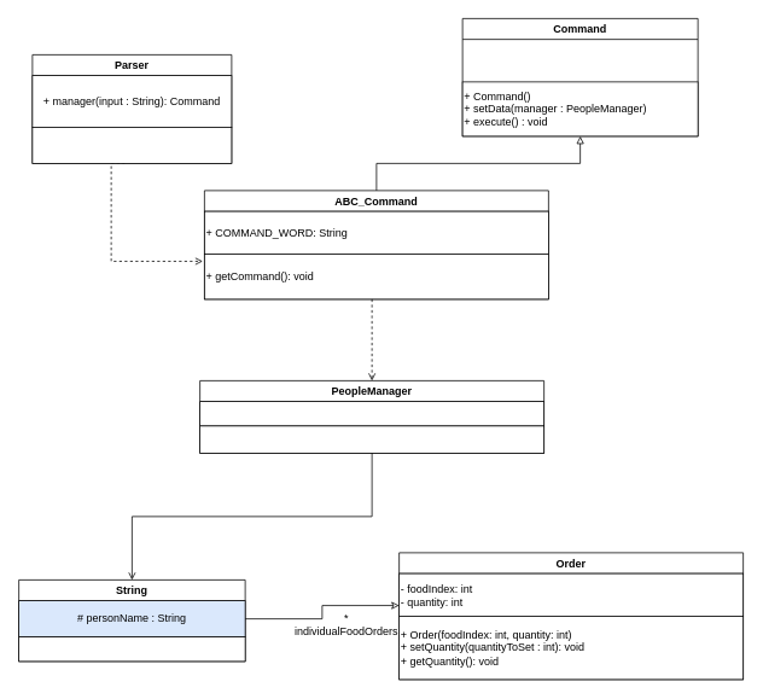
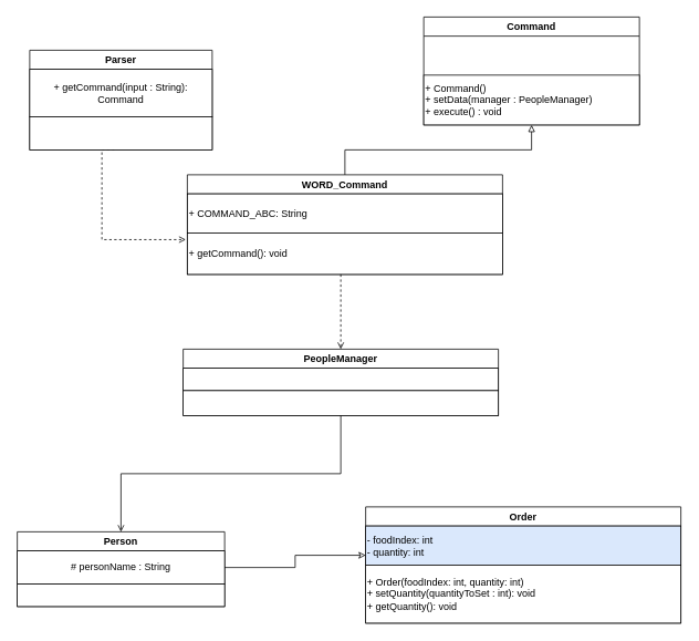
  <mxCell id="0" />
  <mxCell id="1" parent="0" />
  <mxCell id="2" value="Command" style="swimlane;align=center;" parent="1" vertex="1"><mxGeometry x="510" y="20" width="260" height="130" as="geometry" /></mxCell>
  <mxCell id="3" value="+ Command()&lt;br&gt;+ setData(manager : PeopleManager)&lt;br&gt;+ execute() : void" style="rounded=0;whiteSpace=wrap;html=1;align=left;" parent="2" vertex="1"><mxGeometry y="70" width="260" height="60" as="geometry" /></mxCell>
  <mxCell id="4" style="edgeStyle=orthogonalEdgeStyle;rounded=0;orthogonalLoop=1;jettySize=auto;html=1;entryX=0.5;entryY=1;entryDx=0;entryDy=0;endArrow=block;endFill=0;" parent="1" source="5" target="3" edge="1"><mxGeometry relative="1" as="geometry" /></mxCell>
- <mxCell id="5" value="ABC_Command" style="swimlane;align=center;" parent="1" vertex="1"><mxGeometry x="225" y="210" width="380" height="120" as="geometry" /></mxCell>
- <mxCell id="6" value="+ COMMAND_WORD: String" style="rounded=0;whiteSpace=wrap;html=1;align=left;" parent="5" vertex="1"><mxGeometry y="23" width="380" height="47" as="geometry" /></mxCell>
+ <mxCell id="5" value="WORD_Command" style="swimlane;align=center;" parent="1" vertex="1"><mxGeometry x="225" y="210" width="380" height="120" as="geometry" /></mxCell>
+ <mxCell id="6" value="+ COMMAND_ABC: String" style="rounded=0;whiteSpace=wrap;html=1;align=left;" parent="5" vertex="1"><mxGeometry y="23" width="380" height="47" as="geometry" /></mxCell>
  <mxCell id="7" value="+ getCommand(): void&lt;br&gt;" style="rounded=0;whiteSpace=wrap;html=1;align=left;" parent="5" vertex="1"><mxGeometry y="70" width="380" height="50" as="geometry" /></mxCell>
  <mxCell id="8" value="PeopleManager" style="swimlane;align=center;" parent="1" vertex="1"><mxGeometry x="220" y="420" width="380" height="80" as="geometry" /></mxCell>
  <mxCell id="9" value="" style="rounded=0;whiteSpace=wrap;html=1;align=left;" parent="8" vertex="1"><mxGeometry y="23" width="380" height="27" as="geometry" /></mxCell>
  <mxCell id="10" value="" style="rounded=0;whiteSpace=wrap;html=1;align=left;" parent="8" vertex="1"><mxGeometry y="50" width="380" height="30" as="geometry" /></mxCell>
  <mxCell id="11" value="Order" style="swimlane;align=center;" parent="1" vertex="1"><mxGeometry x="440" y="610" width="380" height="140" as="geometry" /></mxCell>
- <mxCell id="12" value="- foodIndex: int&lt;br&gt;- quantity: int" style="rounded=0;whiteSpace=wrap;html=1;align=left;" parent="11" vertex="1"><mxGeometry y="23" width="380" height="47" as="geometry" /></mxCell>
+ <mxCell id="12" value="- foodIndex: int&lt;br&gt;- quantity: int" style="rounded=0;whiteSpace=wrap;html=1;align=left;fillColor=#dae8fc;" parent="11" vertex="1"><mxGeometry y="23" width="380" height="47" as="geometry" /></mxCell>
  <mxCell id="13" value="+ Order(foodIndex: int, quantity: int)&lt;br&gt;+ setQuantity(quantityToSet : int): void&lt;br&gt;+ getQuantity(): void" style="rounded=0;whiteSpace=wrap;html=1;align=left;" parent="11" vertex="1"><mxGeometry y="70" width="380" height="70" as="geometry" /></mxCell>
  <mxCell id="14" style="edgeStyle=orthogonalEdgeStyle;rounded=0;orthogonalLoop=1;jettySize=auto;html=1;entryX=-0.005;entryY=0.162;entryDx=0;entryDy=0;entryPerimeter=0;dashed=1;endArrow=open;endFill=0;exitX=0.464;exitY=1;exitDx=0;exitDy=0;exitPerimeter=0;" parent="1" source="23" target="7" edge="1"><mxGeometry relative="1" as="geometry"><Array as="points"><mxPoint x="122" y="288" /></Array><mxPoint x="235" y="80" as="sourcePoint" /></mxGeometry></mxCell>
  <mxCell id="15" style="edgeStyle=orthogonalEdgeStyle;rounded=0;orthogonalLoop=1;jettySize=auto;html=1;dashed=1;endArrow=open;endFill=0;" parent="1" source="7" edge="1"><mxGeometry relative="1" as="geometry"><mxPoint x="410" y="420" as="targetPoint" /><Array as="points"><mxPoint x="410" y="350" /><mxPoint x="410" y="350" /></Array></mxGeometry></mxCell>
  <mxCell id="16" style="edgeStyle=orthogonalEdgeStyle;rounded=0;orthogonalLoop=1;jettySize=auto;html=1;entryX=0.5;entryY=0;entryDx=0;entryDy=0;endArrow=open;endFill=0;" parent="1" source="10" target="18" edge="1"><mxGeometry relative="1" as="geometry"><mxPoint x="139.33" y="769.23" as="targetPoint" /></mxGeometry></mxCell>
- <mxCell id="17" value="*&lt;br&gt;individualFoodOrders" style="text;html=1;strokeColor=none;fillColor=none;align=center;verticalAlign=middle;whiteSpace=wrap;rounded=0;" parent="1" vertex="1"><mxGeometry x="352" y="674" width="60" height="30" as="geometry" /></mxCell>
- <mxCell id="18" value="String" style="swimlane;" vertex="1" parent="1"><mxGeometry x="20" y="640" width="250" height="90" as="geometry" /></mxCell>
- <mxCell id="19" value="# personName : String" style="whiteSpace=wrap;html=1;align=center;fillColor=#dae8fc;" parent="18" vertex="1"><mxGeometry y="23" width="250" height="40" as="geometry" /></mxCell>
+ <mxCell id="18" value="Person" style="swimlane;" vertex="1" parent="1"><mxGeometry x="20" y="640" width="250" height="90" as="geometry" /></mxCell>
+ <mxCell id="19" value="# personName : String" style="whiteSpace=wrap;html=1;align=center;" parent="18" vertex="1"><mxGeometry y="23" width="250" height="40" as="geometry" /></mxCell>
  <mxCell id="20" value="" style="whiteSpace=wrap;html=1;align=center;" vertex="1" parent="18"><mxGeometry y="63" width="250" height="27" as="geometry" /></mxCell>
  <mxCell id="21" value="Parser" style="swimlane;" vertex="1" parent="1"><mxGeometry x="35" y="60" width="220" height="120" as="geometry" /></mxCell>
- <mxCell id="22" value="+ manager(input : String): Command" style="whiteSpace=wrap;html=1;align=center;" vertex="1" parent="21"><mxGeometry y="23" width="220" height="57" as="geometry" /></mxCell>
+ <mxCell id="22" value="+ getCommand(input : String): Command" style="whiteSpace=wrap;html=1;align=center;" vertex="1" parent="21"><mxGeometry y="23" width="220" height="57" as="geometry" /></mxCell>
  <mxCell id="23" value="" style="whiteSpace=wrap;html=1;align=center;" vertex="1" parent="21"><mxGeometry y="80" width="220" height="40" as="geometry" /></mxCell>
  <mxCell id="24" style="edgeStyle=orthogonalEdgeStyle;rounded=0;orthogonalLoop=1;jettySize=auto;html=1;entryX=0;entryY=0.75;entryDx=0;entryDy=0;endArrow=classic;endFill=0;exitX=1;exitY=0.5;exitDx=0;exitDy=0;" edge="1" parent="1" source="19" target="12"><mxGeometry relative="1" as="geometry"><mxPoint x="420.059" y="510" as="sourcePoint" /><mxPoint x="155" y="650" as="targetPoint" /></mxGeometry></mxCell>
